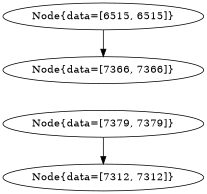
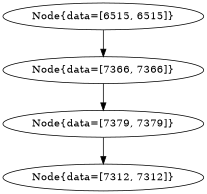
  digraph {
    n1 [label="Node{data=[6515, 6515]}"]
    n2 [label="Node{data=[7366, 7366]}"]
    n3 [label="Node{data=[7379, 7379]}"]
    n4 [label="Node{data=[7312, 7312]}"]
    n1 -> n2
+   n2 -> n3
    n3 -> n4
  }
